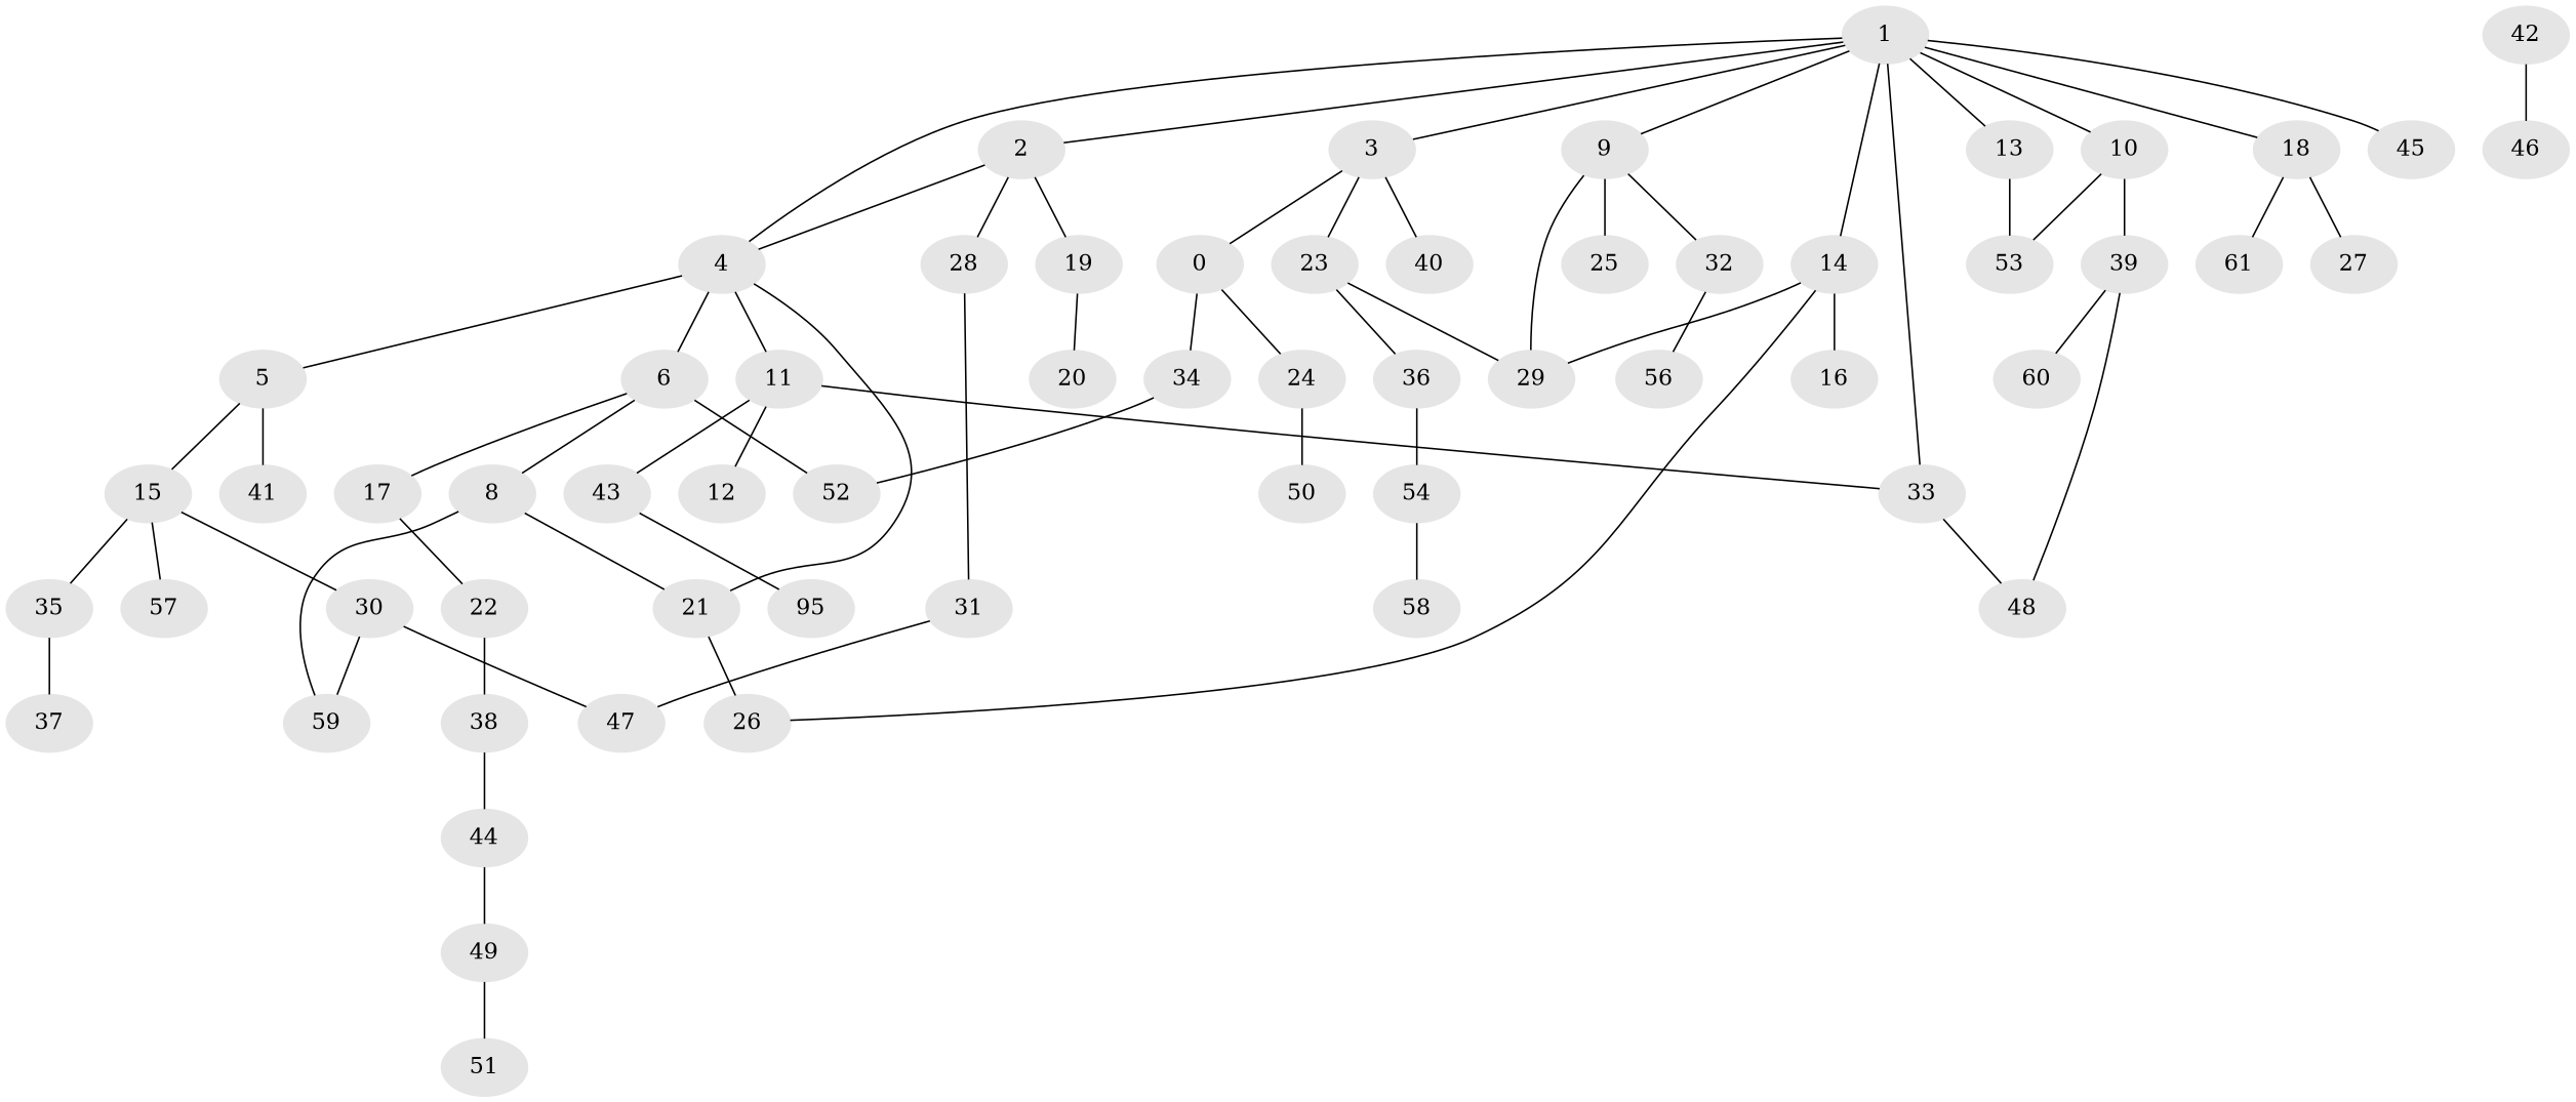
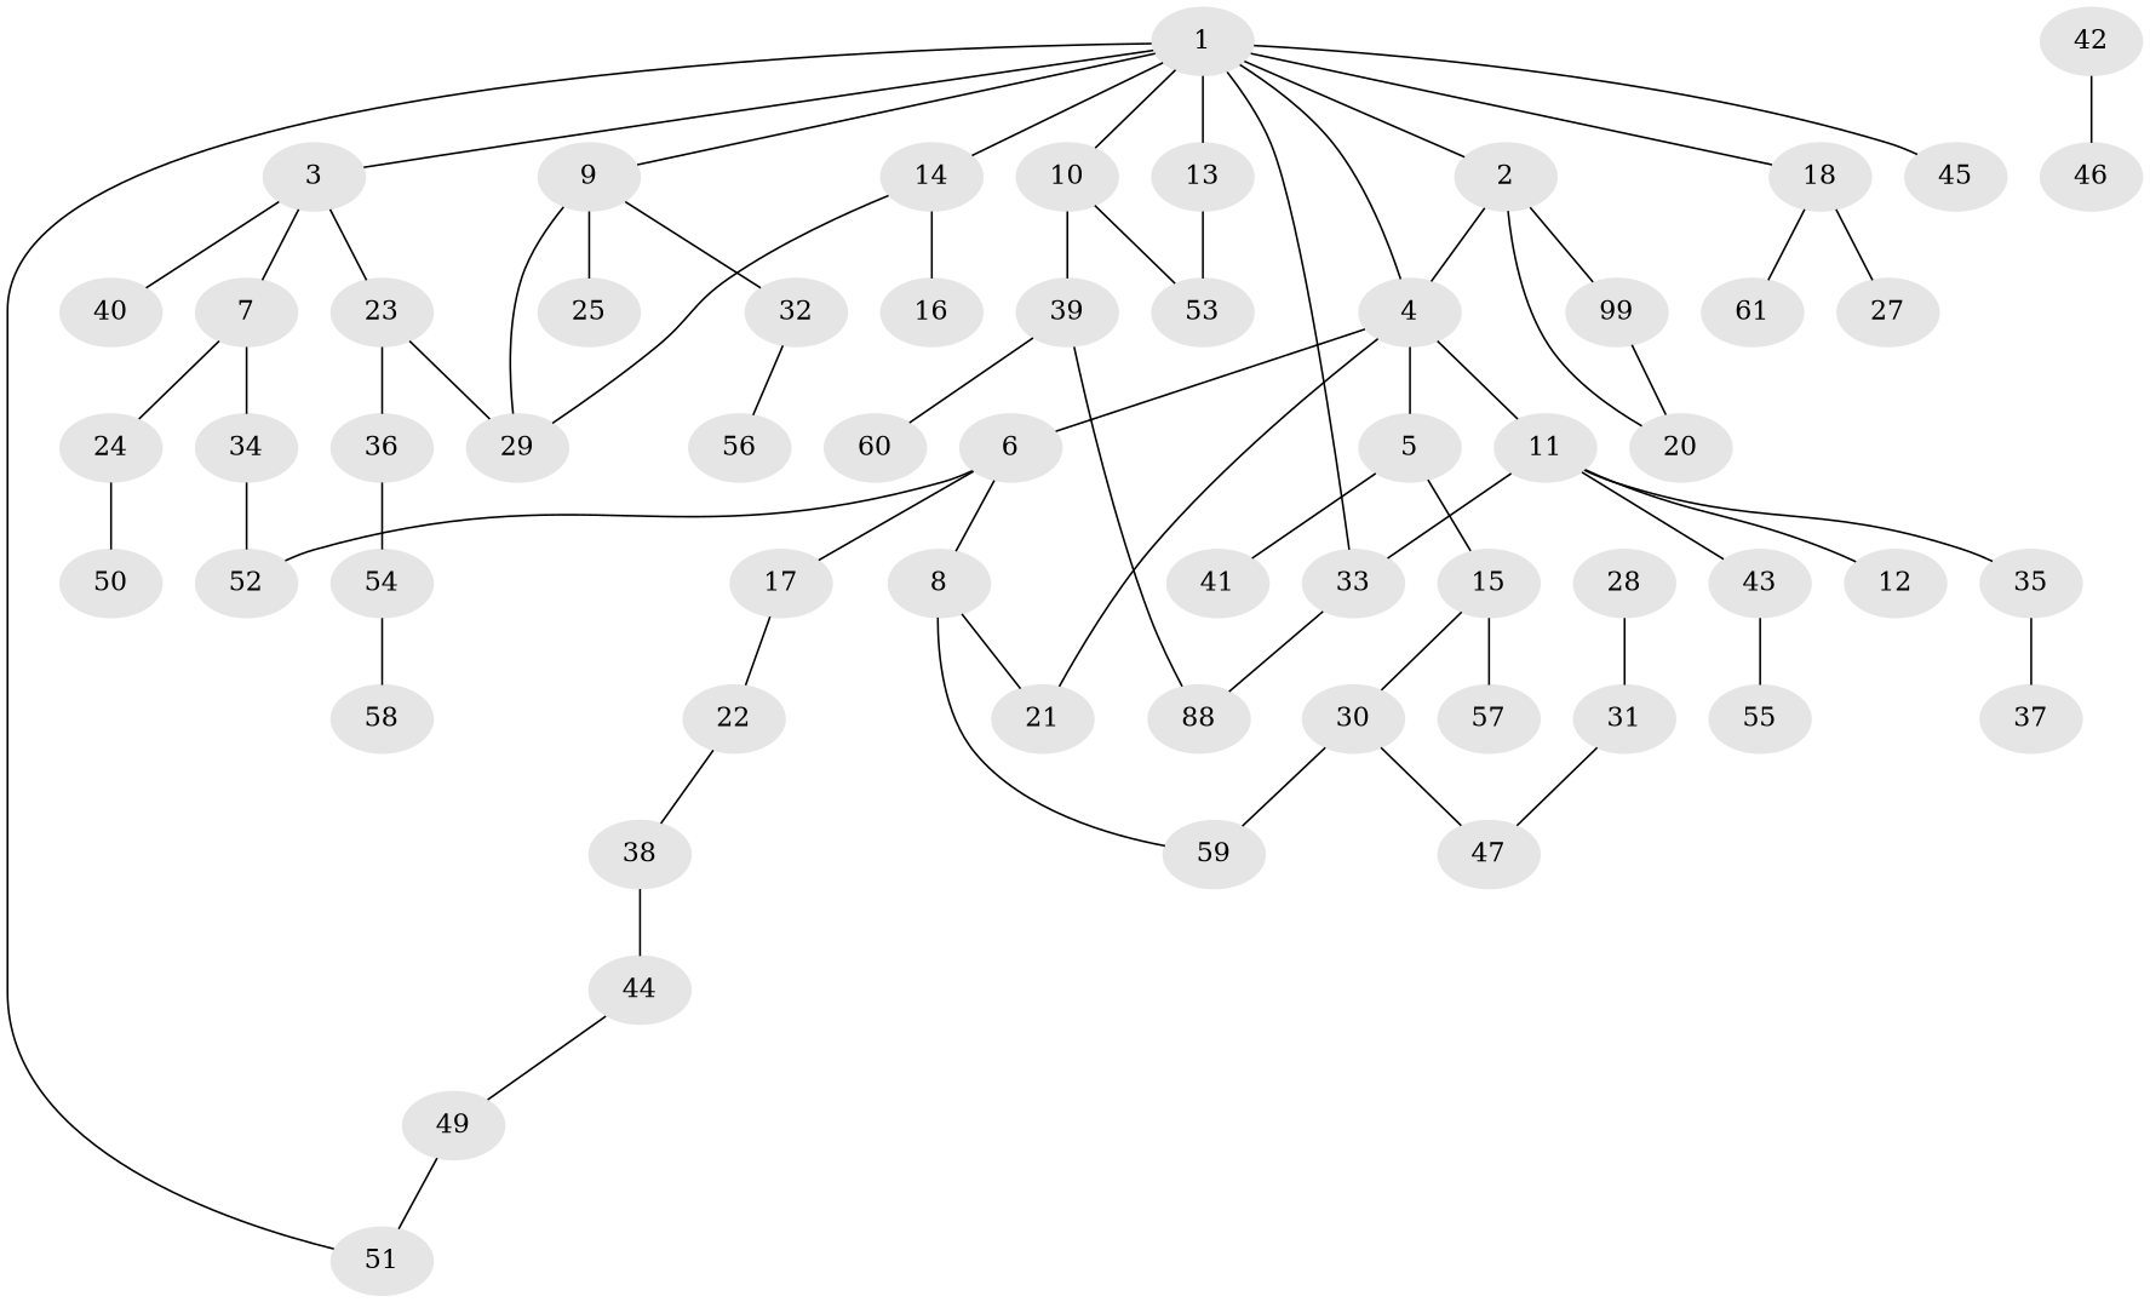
  graph {
    node [color=gray90 style=filled]
    edge [weight=1.0]
    1
    2
    3
    4
    9
    10
    13
    14
    18
    33
    45
    51
-   19
+   19 [label=99]
    28
-   7 [label=0]
+   7
    23
    40
    5
    6
    11
    21
    25
    29
    32
    39
    53
    16
-   26
    27
    61
-   48
+   48 [label=88]
    20
    31
    24
    34
    36
    15
    41
    8
    17
    52
    12
    43
    30
    35
    57
    59
    22
    50
    56
    60
-   55 [label=95]
+   55
    47
    37
    38
    44
    54
    58
    49
    42
    46
    1 -- 2
    1 -- 3
    1 -- 4
    1 -- 9
    1 -- 10
    1 -- 13
    1 -- 14
    1 -- 18
    1 -- 33
    1 -- 45
+   1 -- 51
    2 -- 4
    2 -- 19
-   2 -- 28
+   2 -- 20
    3 -- 7
    3 -- 23
    3 -- 40
    4 -- 5
    4 -- 6 [weight=3.0]
    4 -- 11
    4 -- 21
    9 -- 25 [weight=2.0]
    9 -- 29
    9 -- 32
    10 -- 39
    10 -- 53
    13 -- 53
    14 -- 29
    14 -- 16 [weight=2.0]
-   14 -- 26
    18 -- 27 [weight=3.0]
    18 -- 61
    33 -- 48
    19 -- 20
    28 -- 31
    7 -- 24
    7 -- 34
    23 -- 29 [weight=3.0]
    23 -- 36
    5 -- 15
    5 -- 41
    6 -- 8
    6 -- 17
    6 -- 52
    11 -- 33
    11 -- 12
    11 -- 43
-   21 -- 26
    32 -- 56
    39 -- 48
    39 -- 60
    31 -- 47
    24 -- 50
    34 -- 52
    36 -- 54
    15 -- 30
-   15 -- 35
+   11 -- 35
    15 -- 57
    8 -- 21
    8 -- 59
    17 -- 22
    43 -- 55
    30 -- 59
    30 -- 47
    35 -- 37
    22 -- 38
    38 -- 44 [weight=2.0]
    44 -- 49
    54 -- 58
    49 -- 51
    42 -- 46
  }
